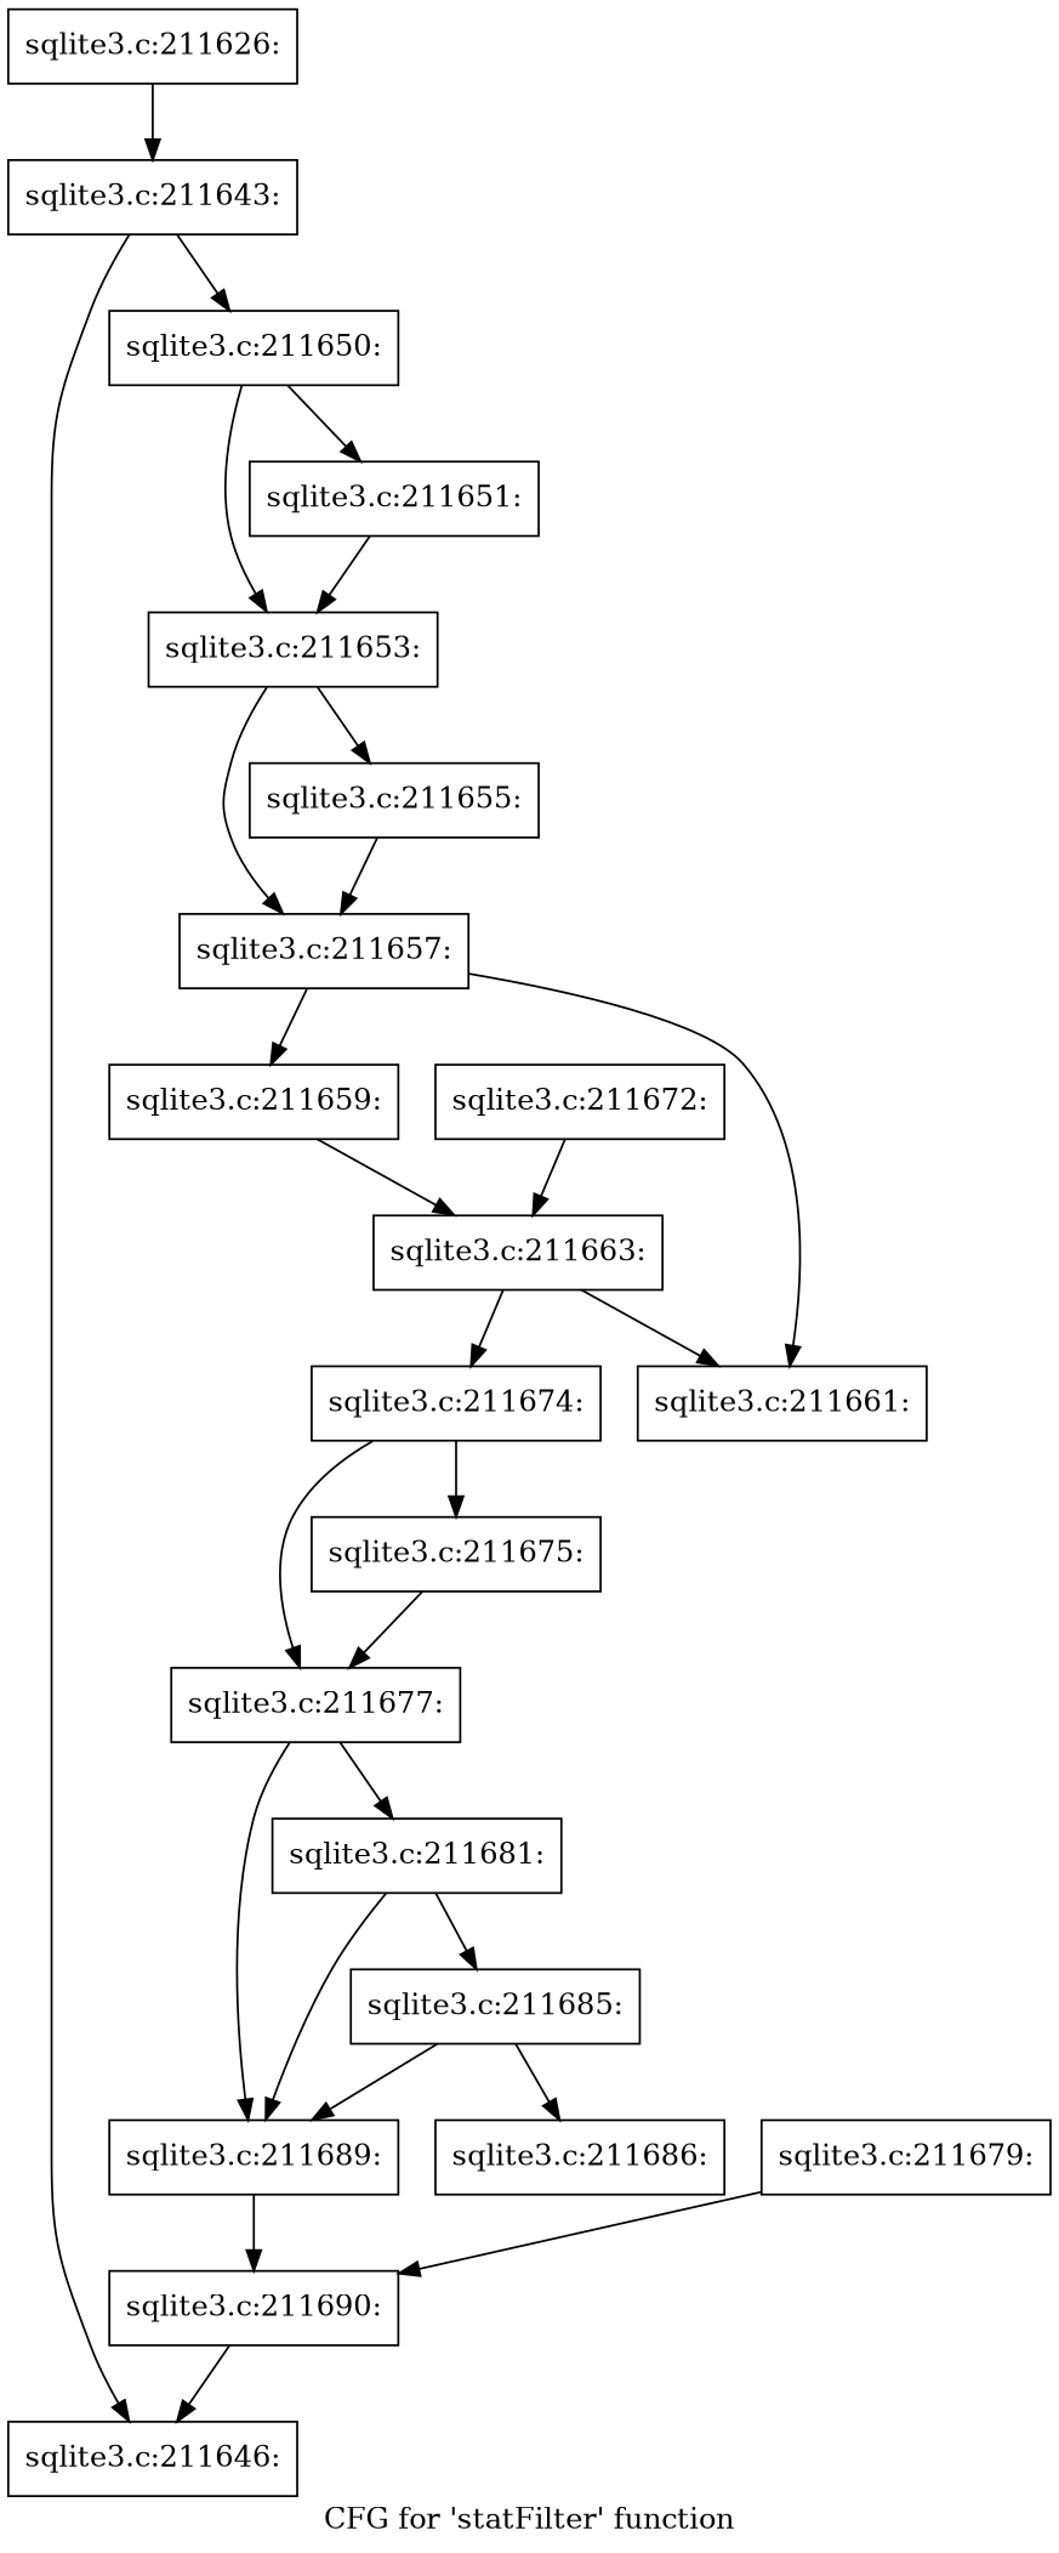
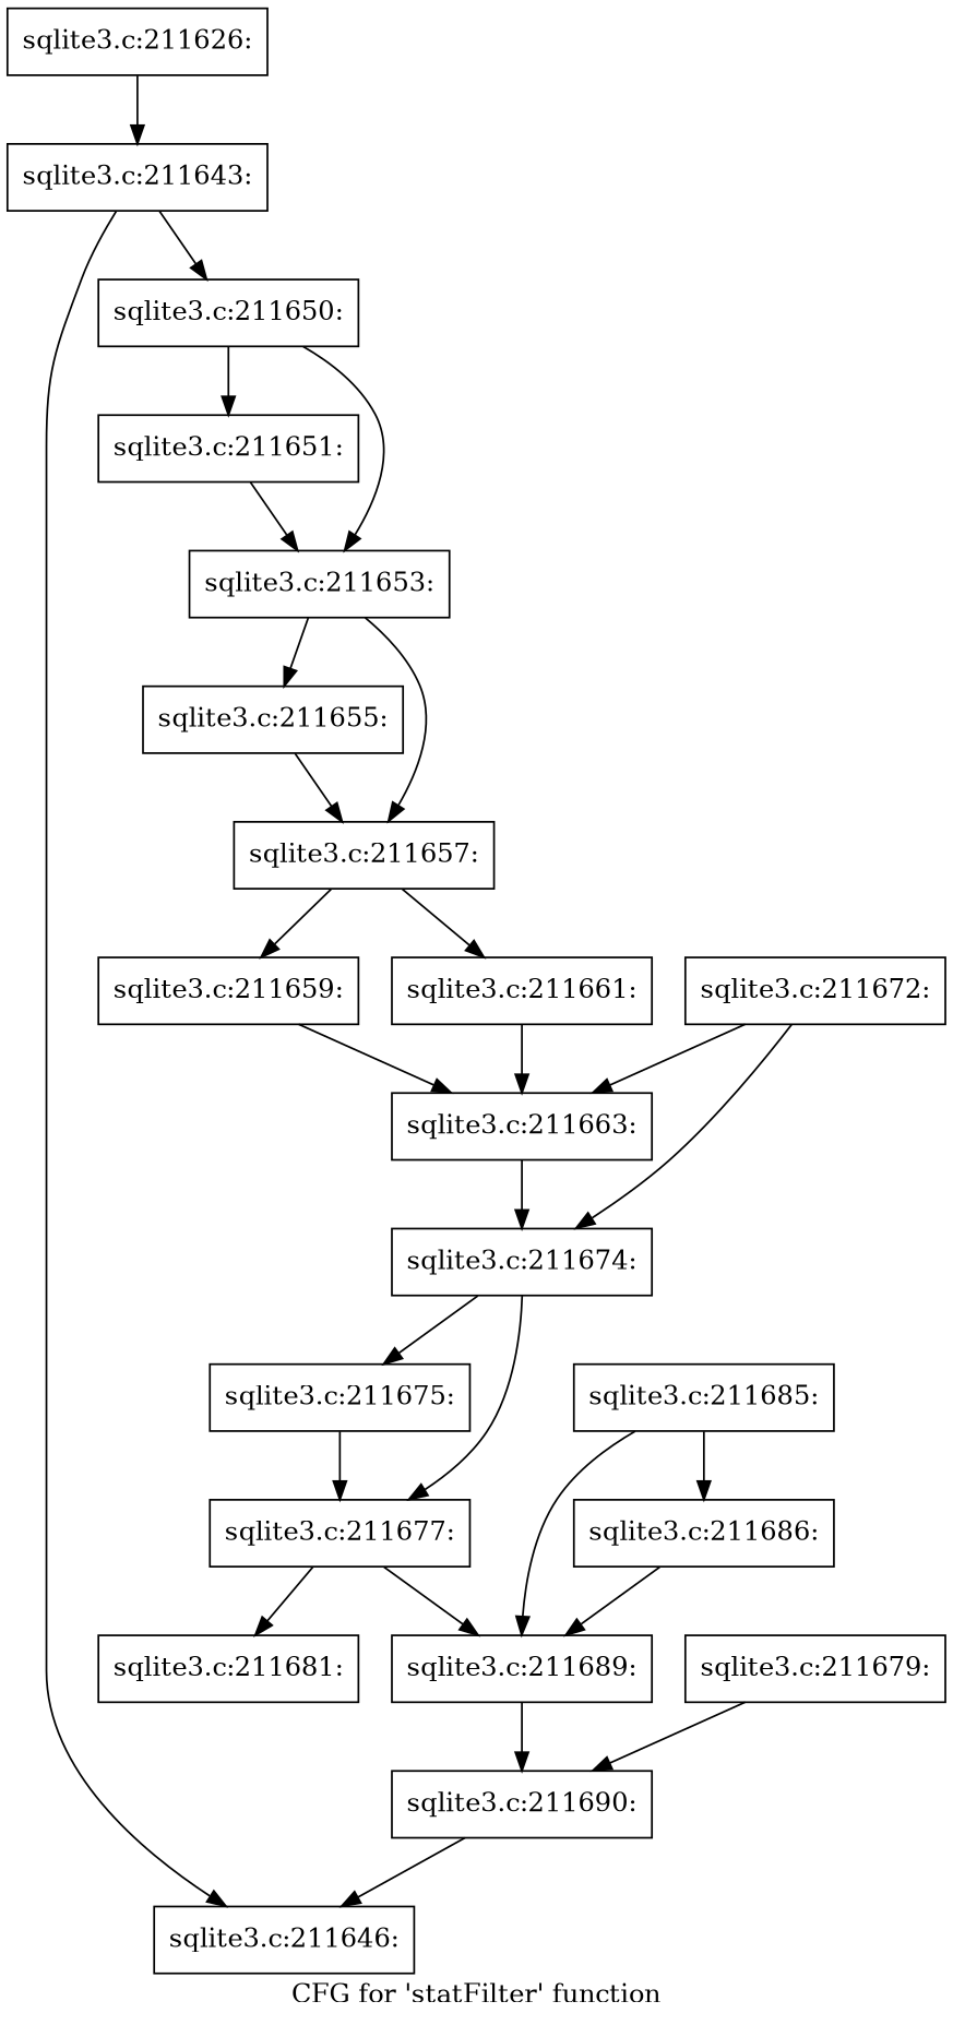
  digraph {
    label="CFG for 'statFilter' function"
    node [shape=record]
    n1 [label="{sqlite3.c:211626:}"]
    n2 [label="{sqlite3.c:211643:}"]
    n3 [label="{sqlite3.c:211646:}"]
    n4 [label="{sqlite3.c:211650:}"]
    n5 [label="{sqlite3.c:211651:}"]
    n6 [label="{sqlite3.c:211653:}"]
    n7 [label="{sqlite3.c:211655:}"]
    n8 [label="{sqlite3.c:211657:}"]
    n9 [label="{sqlite3.c:211690:}"]
    n10 [label="{sqlite3.c:211659:}"]
    n11 [label="{sqlite3.c:211661:}"]
    n12 [label="{sqlite3.c:211663:}"]
    n13 [label="{sqlite3.c:211674:}"]
    n14 [label="{sqlite3.c:211672:}"]
    n15 [label="{sqlite3.c:211675:}"]
    n16 [label="{sqlite3.c:211677:}"]
    n17 [label="{sqlite3.c:211681:}"]
    n18 [label="{sqlite3.c:211689:}"]
    n19 [label="{sqlite3.c:211679:}"]
    n20 [label="{sqlite3.c:211685:}"]
    n21 [label="{sqlite3.c:211686:}"]
    n1 -> n2
    n2 -> n3
    n2 -> n4
    n4 -> n5
    n4 -> n6
    n5 -> n6
    n6 -> n7
    n6 -> n8
    n7 -> n8
    n8 -> n10
    n8 -> n11
    n9 -> n3
    n10 -> n12
-   n12 -> n11
+   n11 -> n12
    n12 -> n13
    n13 -> n15
    n13 -> n16
    n14 -> n12
+   n14 -> n13
    n15 -> n16
    n16 -> n17
    n16 -> n18
-   n17 -> n20
    n18 -> n9
    n19 -> n9
    n20 -> n18
    n20 -> n21
-   n17 -> n18
+   n21 -> n18
  }
